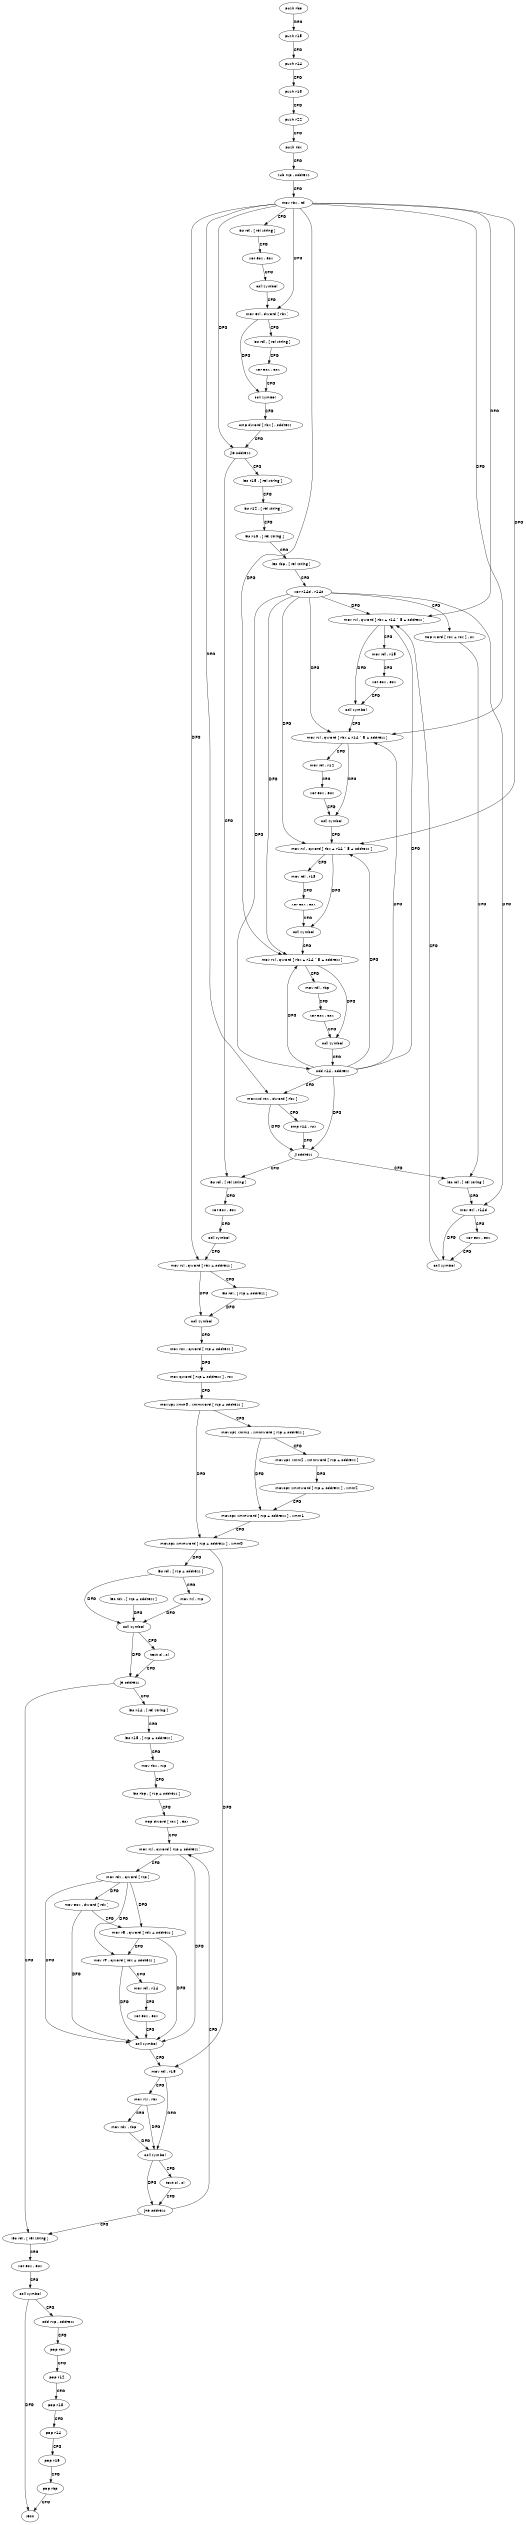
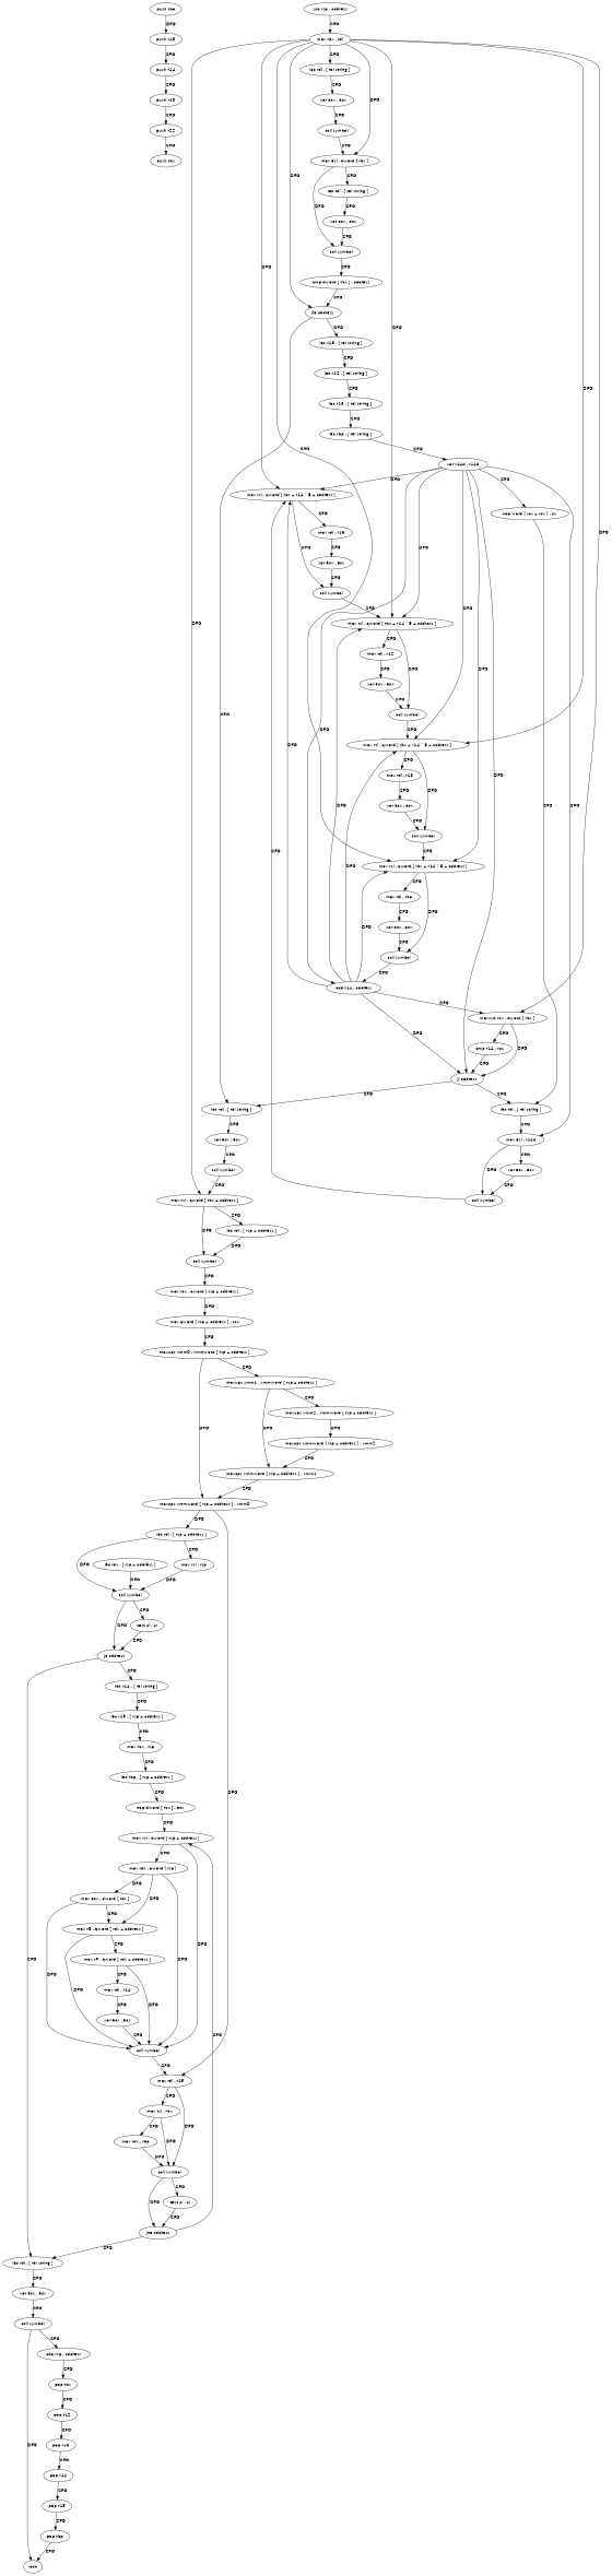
  digraph {
    fontname=Lato
    node [fontname=Lato]
    edge [fontname=Lato]
    n1 [label="push rbp"]
    n2 [label="push r15"]
    n3 [label="push r14"]
    n4 [label="push r13"]
    n5 [label="push r22"]
    n6 [label="push rbx"]
    n7 [label="sub rsp , address"]
    n8 [label="mov rbx , rdi"]
    n9 [label="lea rdi , [ rel string ]"]
    n10 [label="mov esi , dword [ rbx ]"]
    n11 [label="jle address"]
    n12 [label="mov rsi , qword [ rbx + address ]"]
    n13 [label="mov rsi , qword [ rbx + r14 * 8 + address ]"]
    n14 [label="mov rsi , qword [ rbx + r14 * 8 + address ]"]
    n15 [label="mov rsi , qword [ rbx + r14 * 8 + address ]"]
    n16 [label="mov rsi , qword [ rbx + r14 * 8 + address ]"]
    n17 [label="movsxd rax , dword [ rbx ]"]
    n18 [label="xor eax , eax"]
    n19 [label="lea rdi , [ rel string ]"]
    n20 [label="call symbol"]
    n21 [label="lea rdi , [ rel string ]"]
    n22 [label="lea r15 , [ rel string ]"]
    n23 [label="lea rdi , [ rsp + address ]"]
    n24 [label="call symbol"]
    n25 [label="mov rdi , r15"]
    n26 [label="call symbol"]
    n27 [label="mov rdi , r12"]
    n28 [label="call symbol"]
    n29 [label="mov rdi , r13"]
    n30 [label="call symbol"]
    n31 [label="mov rdi , rbp"]
    n32 [label="call symbol"]
    n33 [label="jl address"]
    n34 [label="cmp r14 , rax"]
    n35 [label="call symbol"]
    n36 [label="xor eax , eax"]
    n37 [label="cmp dword [ rbx ] , address"]
    n38 [label="xor eax , eax"]
    n39 [label="lea r12 , [ rel string ]"]
    n40 [label="call symbol"]
    n41 [label="lea r13 , [ rel string ]"]
    n42 [label="mov rax , qword [ rsp + address ]"]
    n43 [label="mov qword [ rsp + address ] , rax"]
    n44 [label="movups xmm0 , xmmword [ rsp + address ]"]
    n45 [label="movups xmm1 , xmmword [ rsp + address ]"]
    n46 [label="movaps xmmword [ rsp + address ] , xmm0"]
    n47 [label="movups xmm2 , xmmword [ rsp + address ]"]
    n48 [label="movaps xmmword [ rsp + address ] , xmm1"]
    n49 [label="lea rdi , [ rsp + address ]"]
    n50 [label="mov rdi , r15"]
    n51 [label="movaps xmmword [ rsp + address ] , xmm2"]
    n52 [label="mov rsi , rsp"]
    n53 [label="call symbol"]
    n54 [label="mov rsi , rbx"]
    n55 [label="call symbol"]
    n56 [label="test al , al"]
    n57 [label="je address"]
    n58 [label="lea rdx , [ rsp + address ]"]
    n59 [label="lea rdi , [ rel string ]"]
    n60 [label="lea r14 , [ rel string ]"]
    n61 [label="xor eax , eax"]
    n62 [label="lea r15 , [ rsp + address ]"]
    n63 [label="call symbol"]
    n64 [label="mov rbx , rsp"]
    n65 [label="lea rbp , [ rel string ]"]
    n66 [label="xor r14d , r14d"]
    n67 [label="nop word [ rax + rax ] , ax"]
    n68 [label="mov esi , r14d"]
    n69 [label="add r14 , address"]
    n70 [label="lea rdi , [ rel string ]"]
    n71 [label="xor eax , eax"]
    n72 [label="call symbol"]
    n73 [label="add rsp , address"]
    n74 [label=retn]
    n75 [label="pop rbx"]
    n76 [label="pop r12"]
    n77 [label="pop r13"]
    n78 [label="pop r14"]
    n79 [label="pop r15"]
    n80 [label="pop rbp"]
    n81 [label="lea rbp , [ rsp + address ]"]
    n82 [label="nop dword [ rax ] , eax"]
    n83 [label="mov rsi , qword [ rsp + address ]"]
    n84 [label="mov rdx , qword [ rsp ]"]
    n85 [label="call symbol"]
    n86 [label="mov ecx , dword [ rdx ]"]
    n87 [label="mov r8 , qword [ rdx + address ]"]
    n88 [label="mov r9 , qword [ rdx + address ]"]
    n89 [label="xor eax , eax"]
    n90 [label="xor eax , eax"]
    n91 [label="xor eax , eax"]
    n92 [label="xor eax , eax"]
    n93 [label="mov rdi , r14"]
    n94 [label="xor eax , eax"]
    n95 [label="mov rdx , rbp"]
    n96 [label="test al , al"]
    n97 [label="jne address"]
    n1 -> n2 [label=DFG]
    n2 -> n3 [label=CFG]
    n3 -> n4 [label=CFG]
    n4 -> n5 [label=CFG]
    n5 -> n6 [label=CFG]
-   n6 -> n7 [label=CFG]
    n7 -> n8 [label=CFG]
    n8 -> n9 [label=CFG]
    n8 -> n10 [label=DFG]
    n8 -> n11 [label=DFG]
    n8 -> n12 [label=DFG]
    n8 -> n13 [label=DFG]
    n8 -> n14 [label=DFG]
    n8 -> n15 [label=DFG]
    n8 -> n16 [label=DFG]
    n8 -> n17 [label=DFG]
    n9 -> n18 [label=CFG]
    n10 -> n19 [label=CFG]
    n10 -> n20 [label=DFG]
    n11 -> n21 [label=CFG]
-   n11 -> n22 [label=CFG]
+   n11 -> n22 [label=DFG]
    n12 -> n23 [label=CFG]
    n12 -> n24 [label=DFG]
    n13 -> n25 [label=CFG]
    n13 -> n26 [label=DFG]
    n14 -> n27 [label=CFG]
    n14 -> n28 [label=DFG]
    n15 -> n29 [label=CFG]
    n15 -> n30 [label=DFG]
    n16 -> n31 [label=CFG]
    n16 -> n32 [label=DFG]
    n17 -> n33 [label=DFG]
    n17 -> n34 [label=CFG]
    n18 -> n35 [label=CFG]
    n19 -> n36 [label=CFG]
    n20 -> n37 [label=CFG]
    n21 -> n38 [label=CFG]
    n22 -> n39 [label=CFG]
    n23 -> n24 [label=DFG]
    n24 -> n42 [label=CFG]
    n25 -> n89 [label=CFG]
    n26 -> n14 [label=CFG]
    n27 -> n90 [label=CFG]
    n28 -> n15 [label=CFG]
    n29 -> n91 [label=CFG]
    n30 -> n16 [label=CFG]
    n31 -> n92 [label=CFG]
    n32 -> n69 [label=CFG]
    n33 -> n21 [label=CFG]
    n33 -> n70 [label=CFG]
    n34 -> n33 [label=CFG]
    n35 -> n10 [label=CFG]
    n36 -> n20 [label=CFG]
    n37 -> n11 [label=CFG]
    n38 -> n40 [label=CFG]
    n39 -> n41 [label=CFG]
    n40 -> n12 [label=CFG]
    n41 -> n65 [label=CFG]
    n42 -> n43 [label=DFG]
    n43 -> n44 [label=CFG]
    n44 -> n45 [label=CFG]
    n44 -> n46 [label=DFG]
    n45 -> n47 [label=CFG]
    n45 -> n48 [label=DFG]
    n46 -> n49 [label=DFG]
    n46 -> n50 [label=DFG]
    n47 -> n51 [label=DFG]
    n48 -> n46 [label=CFG]
    n49 -> n52 [label=CFG]
    n49 -> n53 [label=DFG]
    n50 -> n54 [label=CFG]
    n50 -> n55 [label=DFG]
    n51 -> n48 [label=CFG]
    n52 -> n53 [label=DFG]
    n53 -> n56 [label=CFG]
    n53 -> n57 [label=DFG]
    n54 -> n55 [label=DFG]
    n54 -> n95 [label=CFG]
    n55 -> n96 [label=CFG]
    n55 -> n97 [label=DFG]
    n56 -> n57 [label=CFG]
    n57 -> n59 [label=CFG]
    n57 -> n60 [label=CFG]
    n58 -> n53 [label=DFG]
    n59 -> n61 [label=CFG]
    n60 -> n62 [label=CFG]
    n61 -> n63 [label=CFG]
    n62 -> n64 [label=CFG]
    n63 -> n73 [label=CFG]
    n63 -> n74 [label=DFG]
    n64 -> n81 [label=CFG]
    n65 -> n66 [label=CFG]
    n66 -> n13 [label=DFG]
    n66 -> n14 [label=DFG]
    n66 -> n15 [label=DFG]
    n66 -> n16 [label=DFG]
+   n66 -> n33 [label=DFG]
    n66 -> n67 [label=CFG]
    n66 -> n68 [label=DFG]
    n66 -> n69 [label=DFG]
    n67 -> n70 [label=CFG]
    n68 -> n71 [label=CFG]
    n68 -> n72 [label=DFG]
    n69 -> n13 [label=DFG]
    n69 -> n14 [label=DFG]
    n69 -> n15 [label=DFG]
    n69 -> n16 [label=DFG]
    n69 -> n17 [label=CFG]
    n69 -> n33 [label=DFG]
    n70 -> n68 [label=CFG]
    n71 -> n72 [label=CFG]
    n72 -> n13 [label=CFG]
    n73 -> n75 [label=CFG]
    n75 -> n76 [label=CFG]
    n76 -> n77 [label=CFG]
    n77 -> n78 [label=CFG]
    n78 -> n79 [label=CFG]
    n79 -> n80 [label=CFG]
    n80 -> n74 [label=CFG]
    n81 -> n82 [label=CFG]
    n82 -> n83 [label=CFG]
    n83 -> n84 [label=CFG]
    n83 -> n85 [label=DFG]
    n84 -> n85 [label=DFG]
    n84 -> n86 [label=DFG]
    n84 -> n87 [label=DFG]
-   n84 -> n88 [label=DFG]
    n85 -> n50 [label=CFG]
    n86 -> n85 [label=DFG]
    n86 -> n87 [label=CFG]
    n87 -> n85 [label=DFG]
    n87 -> n88 [label=CFG]
    n88 -> n85 [label=DFG]
    n88 -> n93 [label=CFG]
    n89 -> n26 [label=CFG]
    n90 -> n28 [label=CFG]
    n91 -> n30 [label=CFG]
    n92 -> n32 [label=CFG]
    n93 -> n94 [label=CFG]
    n94 -> n85 [label=CFG]
    n95 -> n55 [label=DFG]
    n96 -> n97 [label=CFG]
    n97 -> n59 [label=CFG]
    n97 -> n83 [label=CFG]
  }
